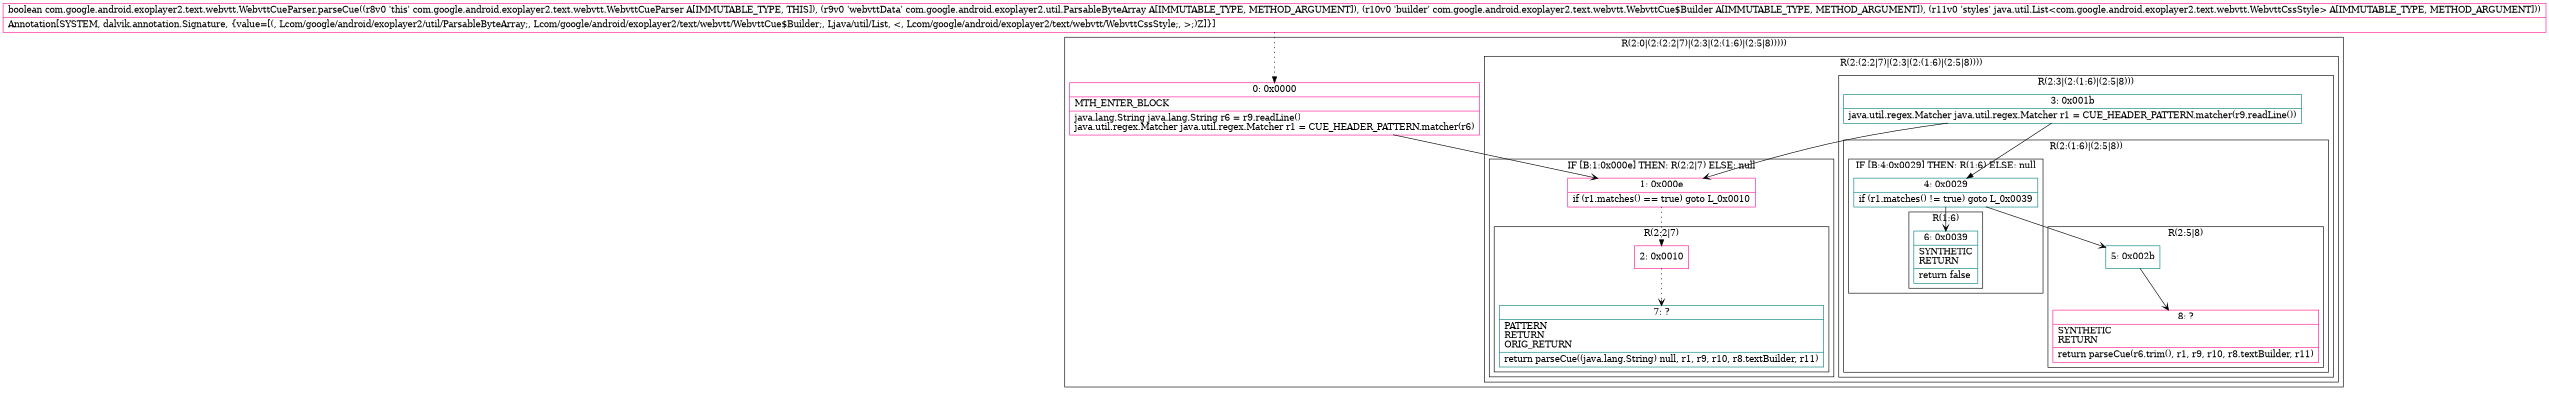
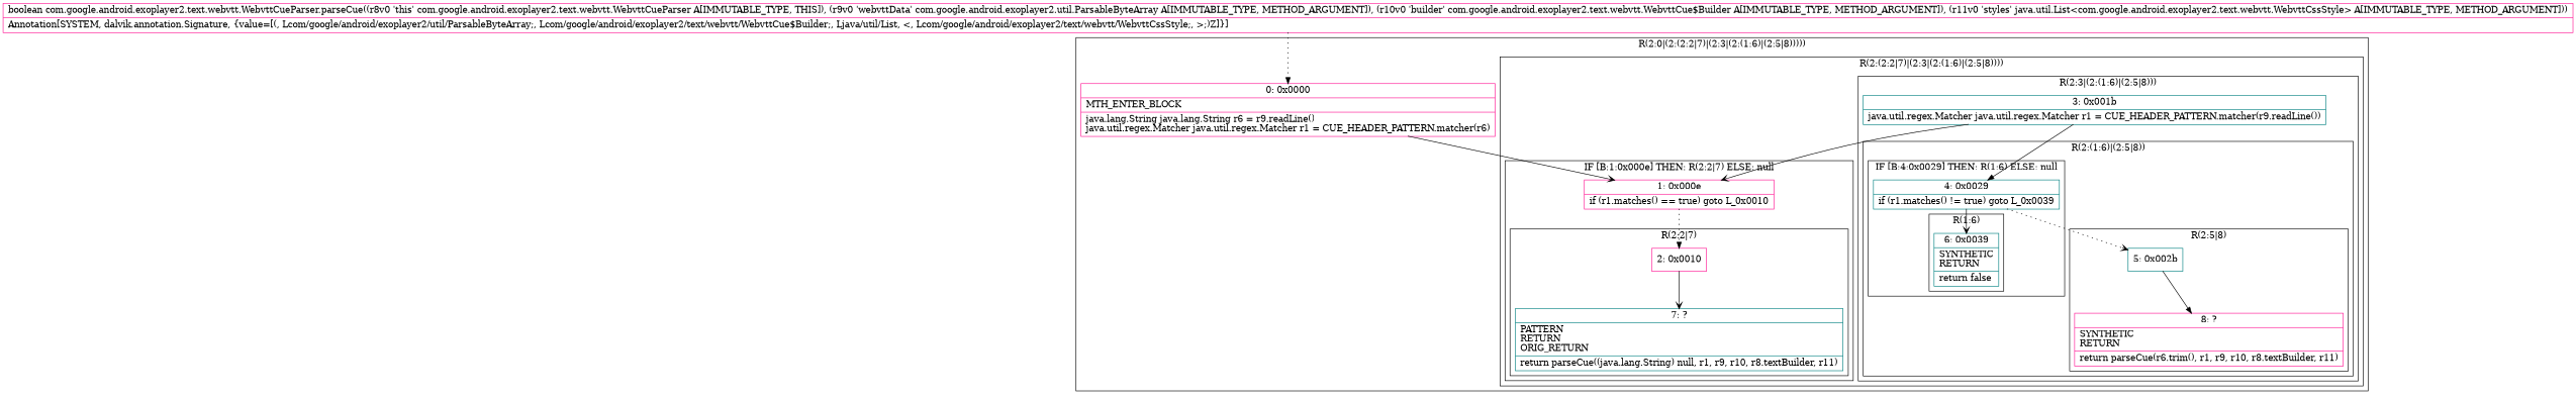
  digraph {
    node [color=deeppink shape=record]
    edge [arrowhead=vee style=solid]
    n1 [label="{2\:\ 0x0010}"]
    n2 [color=teal label="{7\:\ ?|PATTERN\lRETURN\lORIG_RETURN\l|return parseCue((java.lang.String) null, r1, r9, r10, r8.textBuilder, r11)\l}"]
    n3 [label="{1\:\ 0x000e|if (r1.matches() == true) goto L_0x0010\l}"]
    n4 [color=teal label="{6\:\ 0x0039|SYNTHETIC\lRETURN\l|return false\l}"]
    n5 [color=teal label="{4\:\ 0x0029|if (r1.matches() != true) goto L_0x0039\l}"]
    n6 [color=teal label="{5\:\ 0x002b}"]
    n7 [label="{8\:\ ?|SYNTHETIC\lRETURN\l|return parseCue(r6.trim(), r1, r9, r10, r8.textBuilder, r11)\l}"]
    n8 [color=teal label="{3\:\ 0x001b|java.util.regex.Matcher java.util.regex.Matcher r1 = CUE_HEADER_PATTERN.matcher(r9.readLine())\l}"]
    n9 [label="{0\:\ 0x0000|MTH_ENTER_BLOCK\l|java.lang.String java.lang.String r6 = r9.readLine()\ljava.util.regex.Matcher java.util.regex.Matcher r1 = CUE_HEADER_PATTERN.matcher(r6)\l}"]
    n10 [label="{boolean com.google.android.exoplayer2.text.webvtt.WebvttCueParser.parseCue((r8v0 'this' com.google.android.exoplayer2.text.webvtt.WebvttCueParser A[IMMUTABLE_TYPE, THIS]), (r9v0 'webvttData' com.google.android.exoplayer2.util.ParsableByteArray A[IMMUTABLE_TYPE, METHOD_ARGUMENT]), (r10v0 'builder' com.google.android.exoplayer2.text.webvtt.WebvttCue$Builder A[IMMUTABLE_TYPE, METHOD_ARGUMENT]), (r11v0 'styles' java.util.List\<com.google.android.exoplayer2.text.webvtt.WebvttCssStyle\> A[IMMUTABLE_TYPE, METHOD_ARGUMENT]))  | Annotation[SYSTEM, dalvik.annotation.Signature, \{value=[(, Lcom\/google\/android\/exoplayer2\/util\/ParsableByteArray;, Lcom\/google\/android\/exoplayer2\/text\/webvtt\/WebvttCue$Builder;, Ljava\/util\/List, \<, Lcom\/google\/android\/exoplayer2\/text\/webvtt\/WebvttCssStyle;, \>;)Z]\}]\l}"]
    subgraph cluster_1 {
      label="R(2:0|(2:(2:2|7)|(2:3|(2:(1:6)|(2:5|8)))))"
      n9
      subgraph cluster_2 {
        label="R(2:(2:2|7)|(2:3|(2:(1:6)|(2:5|8))))"
        subgraph cluster_3 {
          label="IF [B:1:0x000e] THEN: R(2:2|7) ELSE: null"
          n3
          subgraph cluster_4 {
            label="R(2:2|7)"
            n1
            n2
          }
        }
        subgraph cluster_5 {
          label="R(2:3|(2:(1:6)|(2:5|8)))"
          n8
          subgraph cluster_6 {
            label="R(2:(1:6)|(2:5|8))"
            subgraph cluster_7 {
              label="IF [B:4:0x0029] THEN: R(1:6) ELSE: null"
              n5
              subgraph cluster_8 {
                label="R(1:6)"
                n4
              }
            }
            subgraph cluster_9 {
              label="R(2:5|8)"
              n6
              n7
            }
          }
        }
      }
    }
-   n1 -> n2 [style=dotted]
+   n1 -> n2
    n3 -> n1 [arrowhead=normal style=dotted]
    n5 -> n4
-   n5 -> n6
-   n6 -> n7
+   n5 -> n6 [style=dotted]
+   n6 -> n7 [arrowhead=normal]
    n8 -> n3
    n8 -> n5 [arrowhead=normal]
    n9 -> n3
    n10 -> n9 [arrowhead=normal style=dotted]
  }
